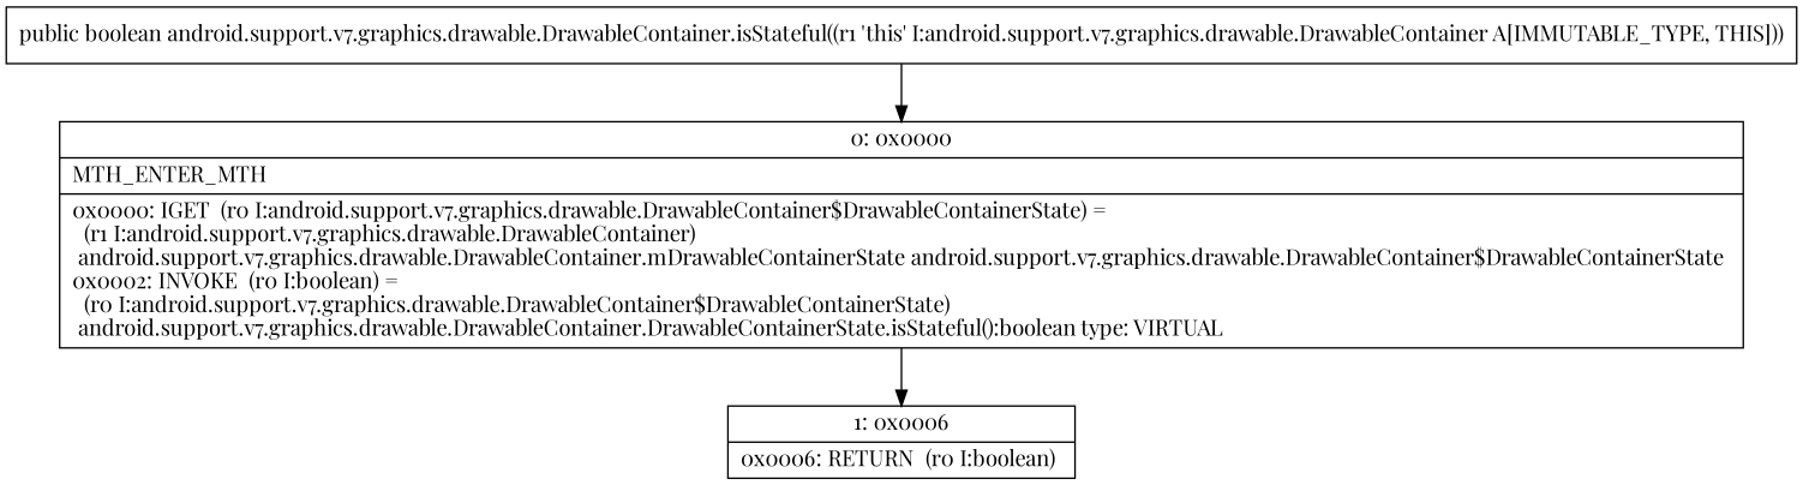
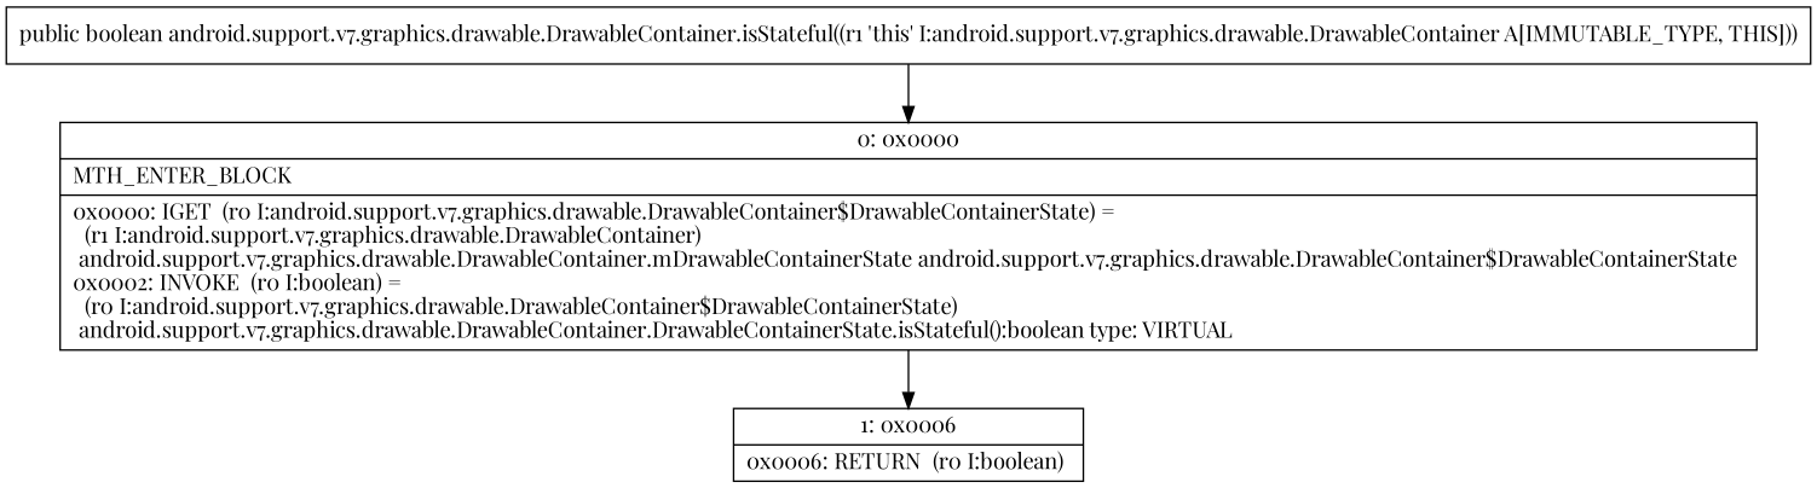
  digraph {
    fontname="Playfair Display"
    node [shape=record fontname="Playfair Display"]
    edge [fontname="Playfair Display"]
-   n1 [label="{0\:\ 0x0000|MTH_ENTER_MTH\l|0x0000: IGET  (r0 I:android.support.v7.graphics.drawable.DrawableContainer$DrawableContainerState) = \l  (r1 I:android.support.v7.graphics.drawable.DrawableContainer)\l android.support.v7.graphics.drawable.DrawableContainer.mDrawableContainerState android.support.v7.graphics.drawable.DrawableContainer$DrawableContainerState \l0x0002: INVOKE  (r0 I:boolean) = \l  (r0 I:android.support.v7.graphics.drawable.DrawableContainer$DrawableContainerState)\l android.support.v7.graphics.drawable.DrawableContainer.DrawableContainerState.isStateful():boolean type: VIRTUAL \l}"]
+   n1 [label="{0\:\ 0x0000|MTH_ENTER_BLOCK\l|0x0000: IGET  (r0 I:android.support.v7.graphics.drawable.DrawableContainer$DrawableContainerState) = \l  (r1 I:android.support.v7.graphics.drawable.DrawableContainer)\l android.support.v7.graphics.drawable.DrawableContainer.mDrawableContainerState android.support.v7.graphics.drawable.DrawableContainer$DrawableContainerState \l0x0002: INVOKE  (r0 I:boolean) = \l  (r0 I:android.support.v7.graphics.drawable.DrawableContainer$DrawableContainerState)\l android.support.v7.graphics.drawable.DrawableContainer.DrawableContainerState.isStateful():boolean type: VIRTUAL \l}"]
    n2 [label="{1\:\ 0x0006|0x0006: RETURN  (r0 I:boolean) \l}"]
    n3 [label="{public boolean android.support.v7.graphics.drawable.DrawableContainer.isStateful((r1 'this' I:android.support.v7.graphics.drawable.DrawableContainer A[IMMUTABLE_TYPE, THIS])) }"]
    n1 -> n2
    n3 -> n1
  }
